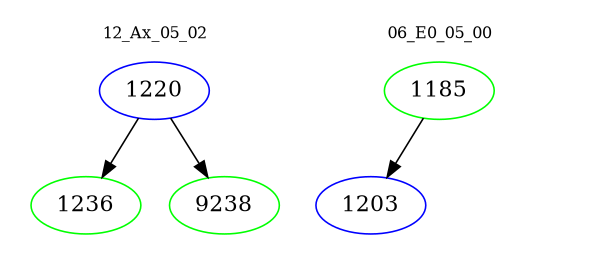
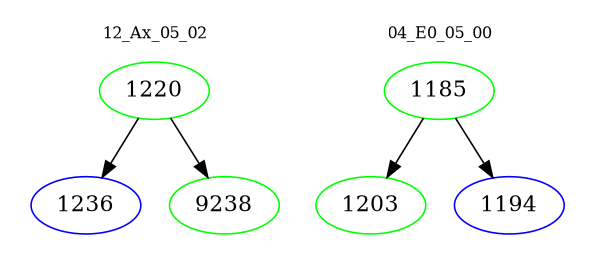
  digraph {
    node [color=green]
    edge [color=black]
-   n1 [color=blue label=1220]
-   n2 [label=1236]
+   n1 [label=1220]
+   n2 [color=blue label=1236]
    n3 [label=9238]
    n4 [label=1185]
-   n5 [color=blue label=1203]
+   n5 [label=1203]
+   n6 [color=blue label=1194]
    subgraph cluster_1 {
      color=white
      fontsize=10
      label="12_Ax_05_02"
      n1
      n2
      n3
    }
    subgraph cluster_2 {
      color=white
      fontsize=10
-     label="06_E0_05_00"
+     label="04_E0_05_00"
      n4
      n5
+     n6
    }
    n1 -> n2
    n1 -> n3
    n4 -> n5
+   n4 -> n6
  }
